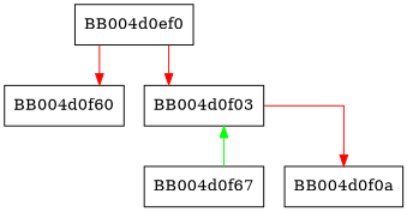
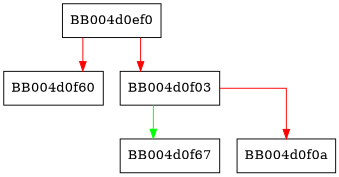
  digraph {
    splines=ortho
    node [shape=box]
    edge [color=red]
    BB004d0ef0
    BB004d0f60
    BB004d0f03
    BB004d0f67
    BB004d0f0a
    BB004d0ef0 -> BB004d0f60
    BB004d0ef0 -> BB004d0f03
-   BB004d0f67 -> BB004d0f03 [color=green]
+   BB004d0f03 -> BB004d0f67 [color=green]
    BB004d0f03 -> BB004d0f0a
  }
